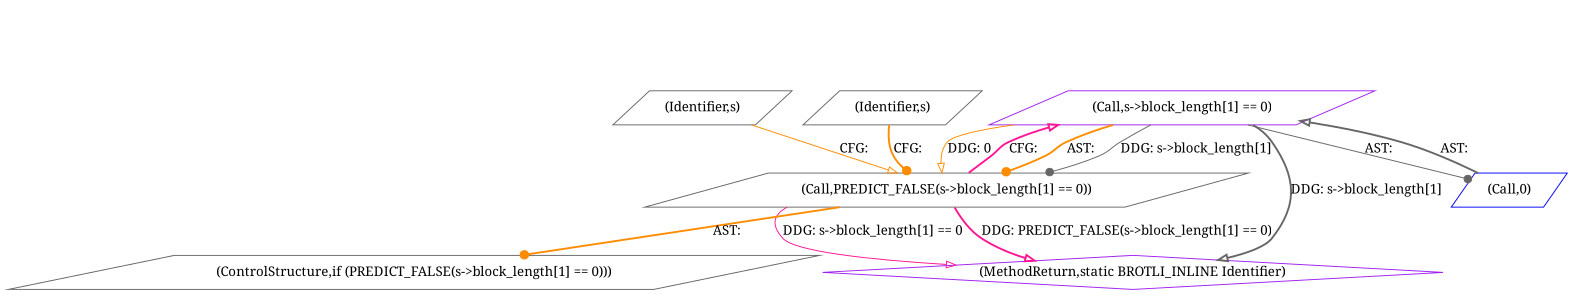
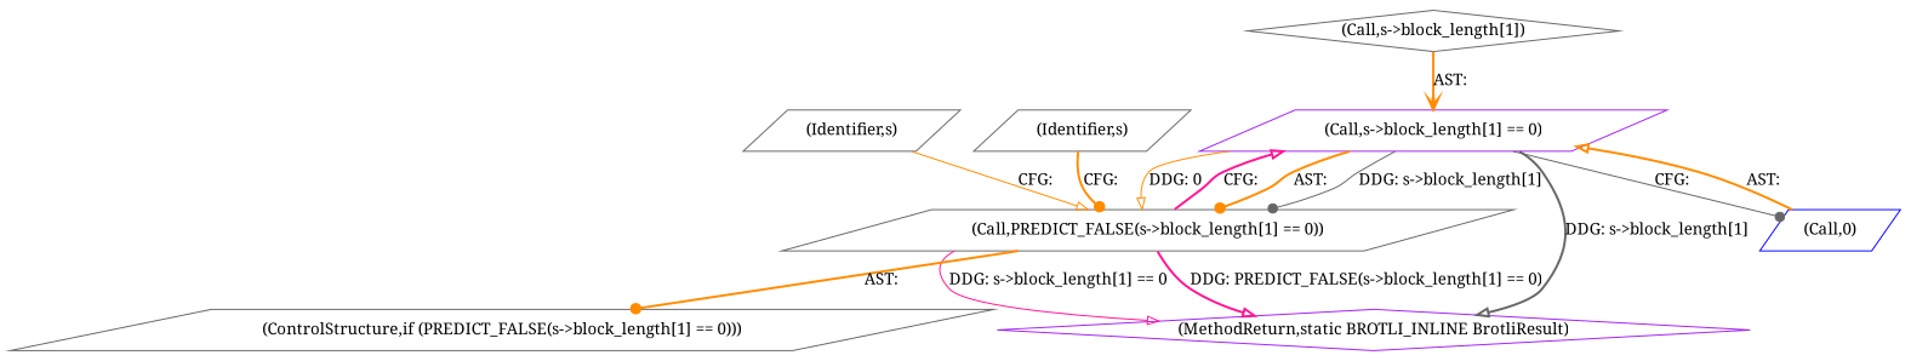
  digraph {
    fontname="Noto Serif"
    node [color=gray40 fontname="Noto Serif" shape=parallelogram]
    edge [arrowhead=onormal color=darkorange fontname="Noto Serif" style=bold]
    n1 [color=purple label="(Call,s->block_length[1] == 0)"]
    n2 [label="(Call,PREDICT_FALSE(s->block_length[1] == 0))"]
-   n3 [color=purple label="(MethodReturn,static BROTLI_INLINE Identifier)" shape=diamond]
+   n3 [color=purple label="(MethodReturn,static BROTLI_INLINE BrotliResult)" shape=diamond]
    n4 [color=blue label="(Call,0)"]
    n5 [label="(ControlStructure,if (PREDICT_FALSE(s->block_length[1] == 0)))"]
    n6 [label="(Identifier,s)"]
+   n7 [label="(Call,s->block_length[1])" shape=diamond]
    n8 [label="(Identifier,s)"]
    n1 -> n2 [arrowhead=dot label="AST: "]
    n1 -> n2 [arrowhead=dot color=gray40 label="DDG: s->block_length[1]" style=solid]
    n1 -> n2 [label="DDG: 0" style=solid]
    n1 -> n3 [color=gray40 label="DDG: s->block_length[1]"]
-   n1 -> n4 [arrowhead=dot color=gray40 label="AST: " style=solid]
+   n1 -> n4 [arrowhead=dot color=gray40 label="CFG: " style=solid]
    n2 -> n1 [color=deeppink label="CFG: "]
    n2 -> n3 [color=deeppink label="DDG: PREDICT_FALSE(s->block_length[1] == 0)"]
    n2 -> n3 [color=deeppink label="DDG: s->block_length[1] == 0" style=solid]
    n2 -> n5 [arrowhead=dot label="AST: "]
-   n4 -> n1 [color=gray40 label="AST: "]
+   n4 -> n1 [label="AST: "]
    n6 -> n2 [label="CFG: " style=solid]
+   n7 -> n1 [arrowhead=vee label="AST: "]
    n8 -> n2 [arrowhead=dot label="CFG: "]
  }
